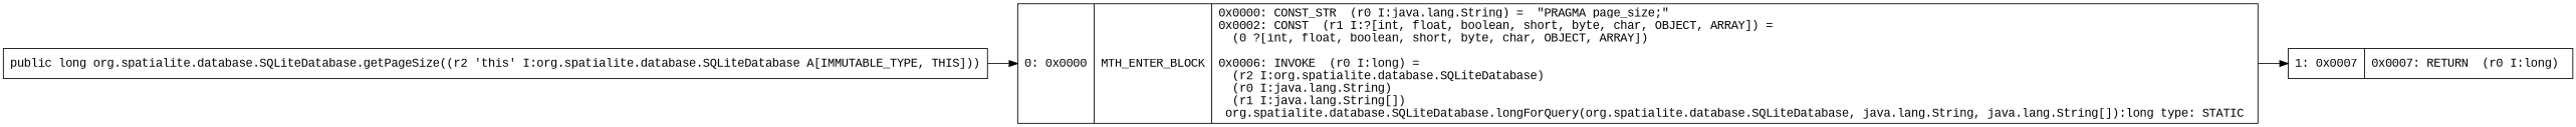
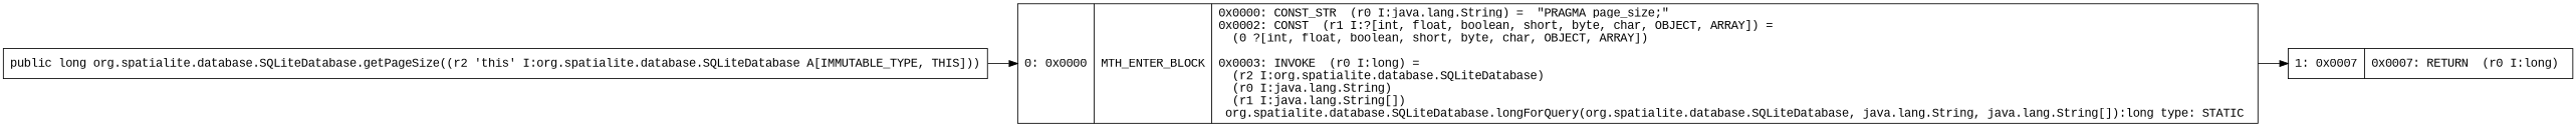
  digraph {
    rankdir=LR
    fontname="Liberation Mono"
    node [shape=record fontname="Liberation Mono"]
    edge [fontname="Liberation Mono"]
-   n1 [label="{0\:\ 0x0000|MTH_ENTER_BLOCK\l|0x0000: CONST_STR  (r0 I:java.lang.String) =  \"PRAGMA page_size;\" \l0x0002: CONST  (r1 I:?[int, float, boolean, short, byte, char, OBJECT, ARRAY]) = \l  (0 ?[int, float, boolean, short, byte, char, OBJECT, ARRAY])\l \l0x0006: INVOKE  (r0 I:long) = \l  (r2 I:org.spatialite.database.SQLiteDatabase)\l  (r0 I:java.lang.String)\l  (r1 I:java.lang.String[])\l org.spatialite.database.SQLiteDatabase.longForQuery(org.spatialite.database.SQLiteDatabase, java.lang.String, java.lang.String[]):long type: STATIC \l}"]
+   n1 [label="{0\:\ 0x0000|MTH_ENTER_BLOCK\l|0x0000: CONST_STR  (r0 I:java.lang.String) =  \"PRAGMA page_size;\" \l0x0002: CONST  (r1 I:?[int, float, boolean, short, byte, char, OBJECT, ARRAY]) = \l  (0 ?[int, float, boolean, short, byte, char, OBJECT, ARRAY])\l \l0x0003: INVOKE  (r0 I:long) = \l  (r2 I:org.spatialite.database.SQLiteDatabase)\l  (r0 I:java.lang.String)\l  (r1 I:java.lang.String[])\l org.spatialite.database.SQLiteDatabase.longForQuery(org.spatialite.database.SQLiteDatabase, java.lang.String, java.lang.String[]):long type: STATIC \l}"]
    n2 [label="{1\:\ 0x0007|0x0007: RETURN  (r0 I:long) \l}"]
    n3 [label="{public long org.spatialite.database.SQLiteDatabase.getPageSize((r2 'this' I:org.spatialite.database.SQLiteDatabase A[IMMUTABLE_TYPE, THIS])) }"]
    n1 -> n2
    n3 -> n1
  }
